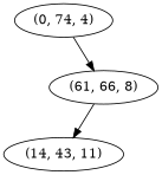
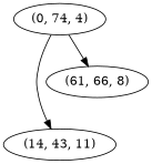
  digraph {
    n1 [label="(0, 74, 4)"]
    "(14, 43, 11)"
    "(61, 66, 8)"
-   "(61, 66, 8)" -> "(14, 43, 11)"
+   n1 -> "(14, 43, 11)"
    n1 -> "(61, 66, 8)"
  }
